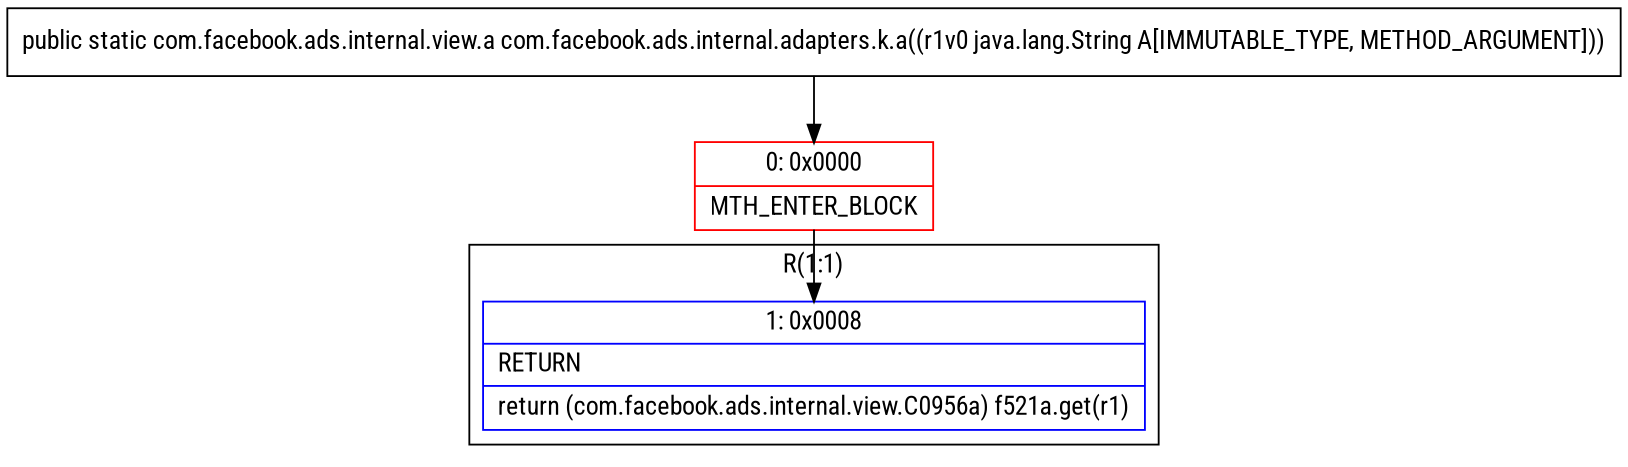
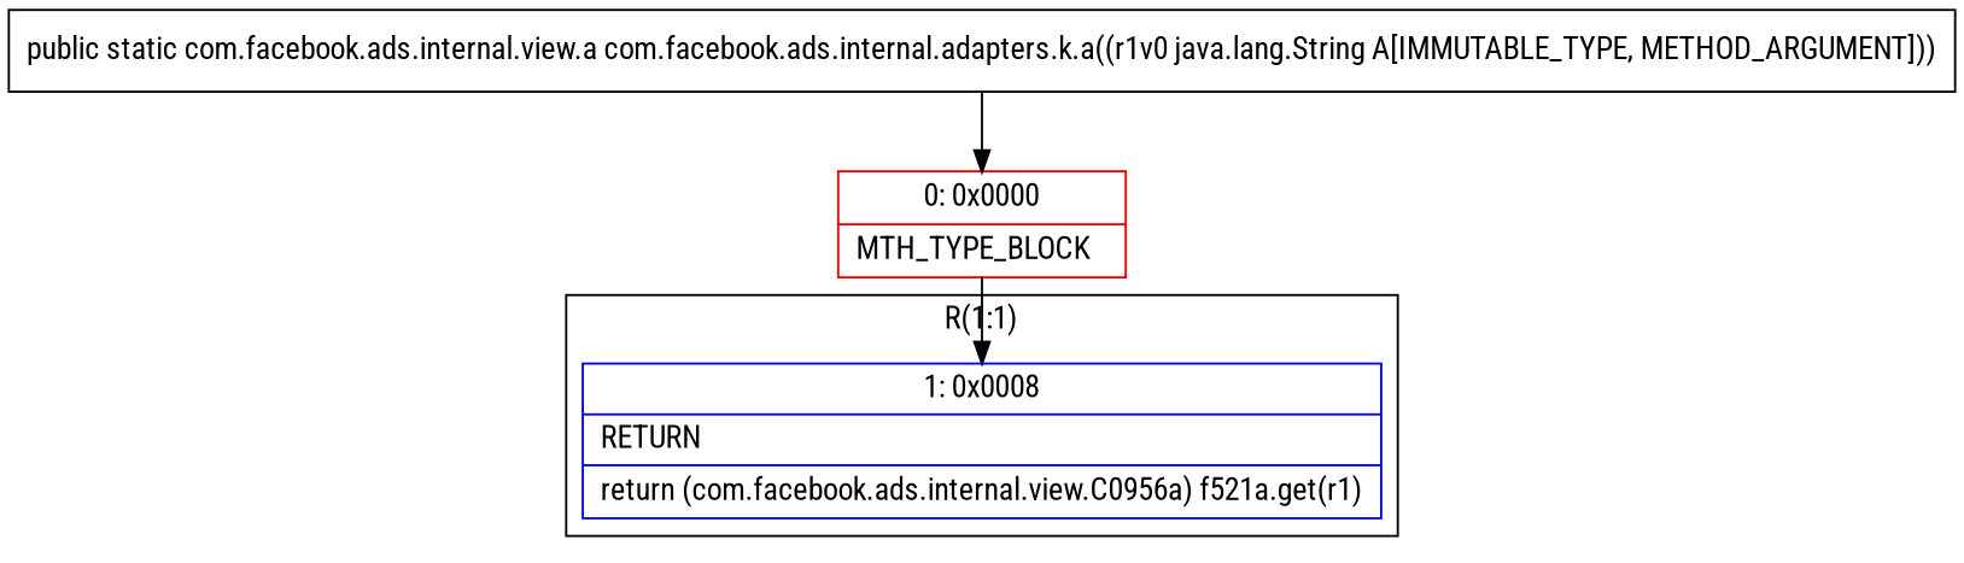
  digraph {
    fontname="Roboto Condensed"
    node [shape=record fontname="Roboto Condensed"]
    edge [fontname="Roboto Condensed"]
    n1 [color=blue label="{1\:\ 0x0008|RETURN\l|return (com.facebook.ads.internal.view.C0956a) f521a.get(r1)\l}"]
-   n2 [color=red label="{0\:\ 0x0000|MTH_ENTER_BLOCK\l}"]
+   n2 [color=red label="{0\:\ 0x0000|MTH_TYPE_BLOCK\l}"]
    n3 [label="{public static com.facebook.ads.internal.view.a com.facebook.ads.internal.adapters.k.a((r1v0 java.lang.String A[IMMUTABLE_TYPE, METHOD_ARGUMENT])) }"]
    subgraph cluster_1 {
      label="R(1:1)"
      n1
    }
    n2 -> n1
    n3 -> n2
  }
